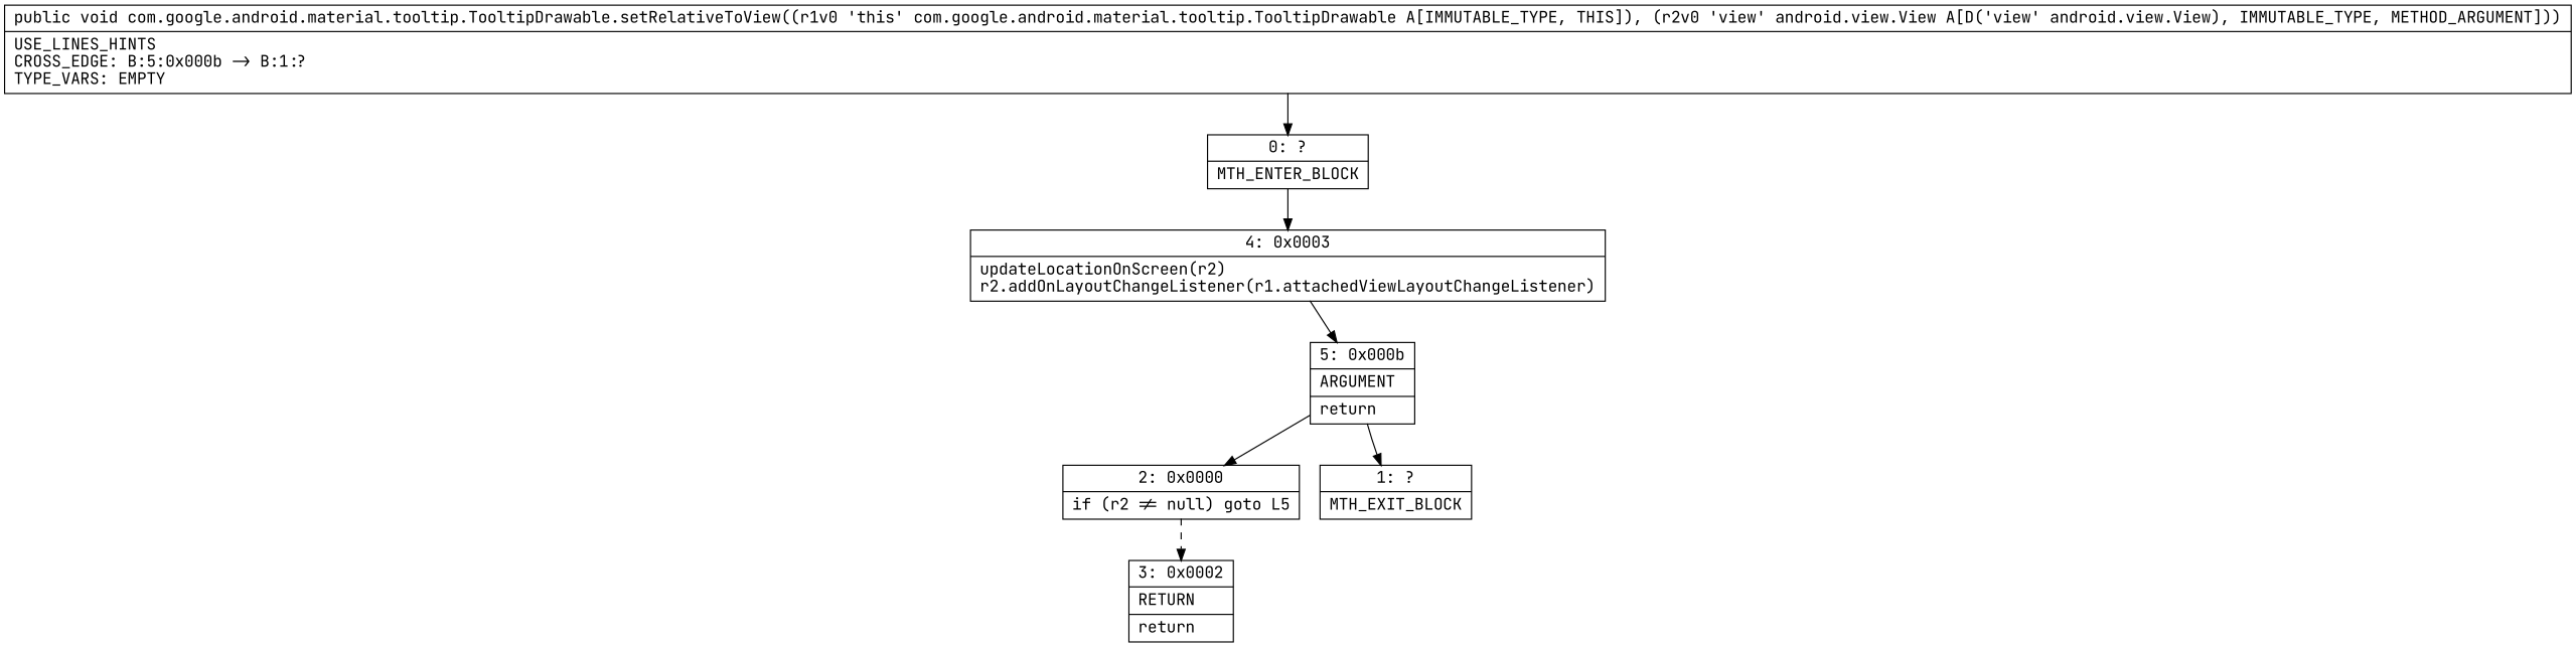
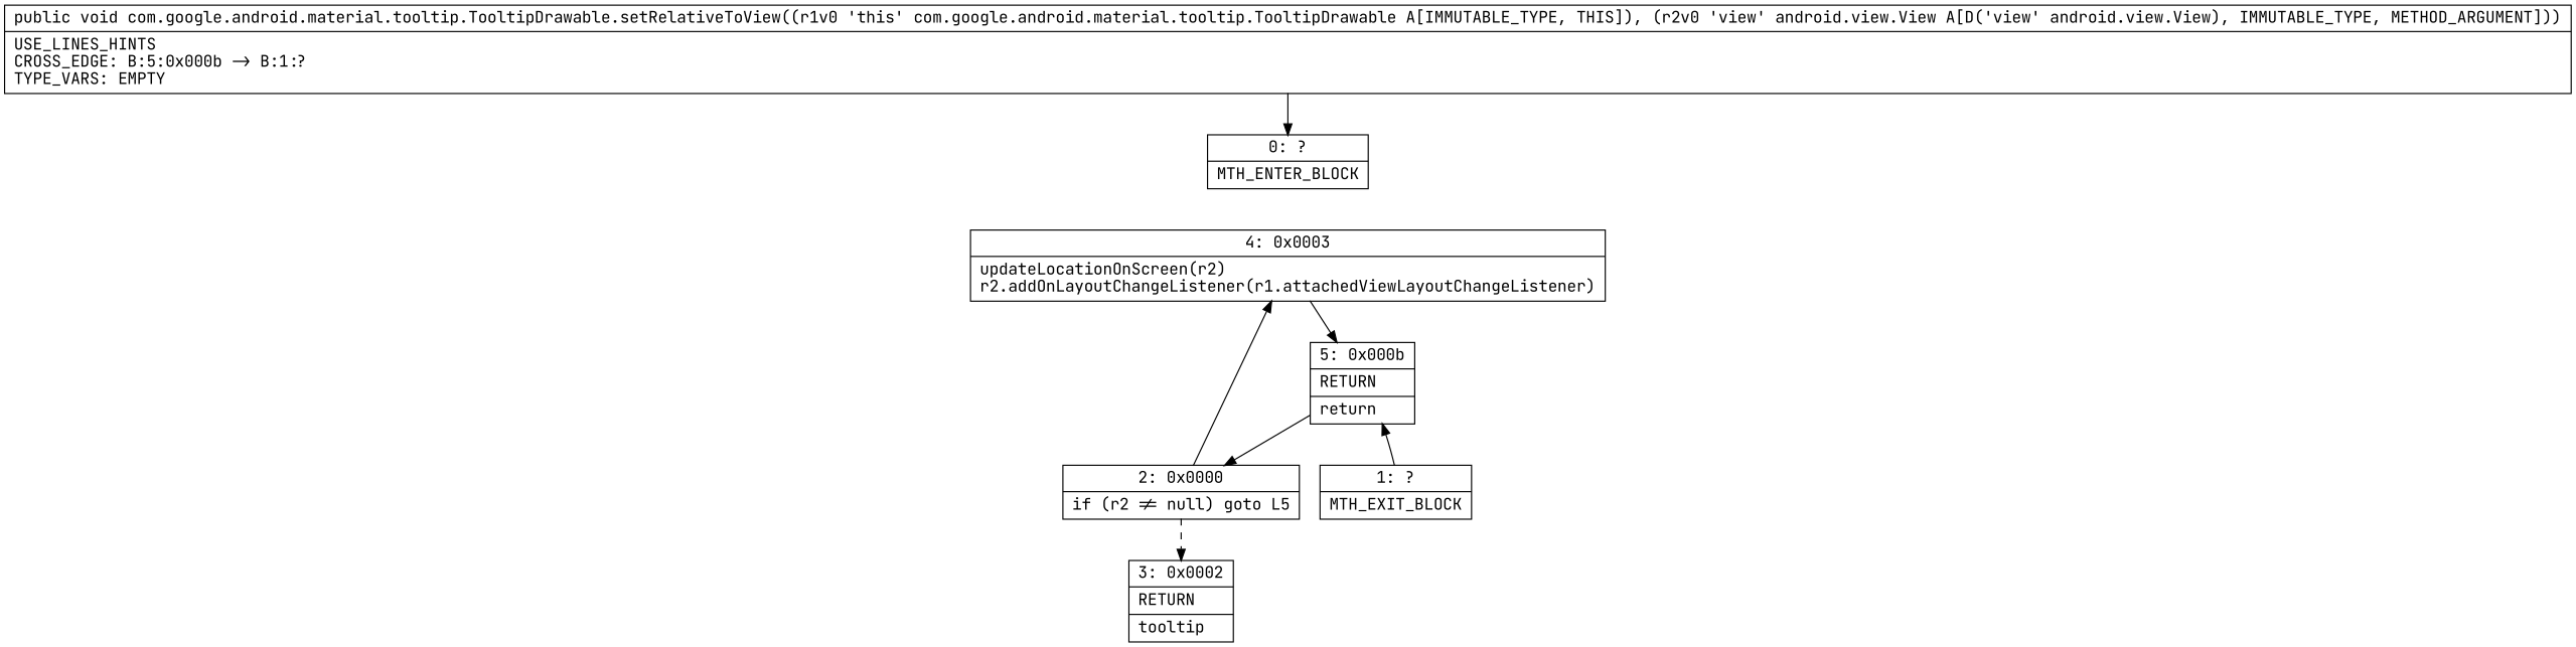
  digraph {
    fontname="JetBrains Mono"
    node [fontname="JetBrains Mono" shape=record]
    edge [fontname="JetBrains Mono"]
    n1 [label="{0\:\ ?|MTH_ENTER_BLOCK\l}"]
    n2 [label="{2\:\ 0x0000|if (r2 != null) goto L5\l}"]
-   n3 [label="{3\:\ 0x0002|RETURN\l|return\l}"]
+   n3 [label="{3\:\ 0x0002|RETURN\l|tooltip\l}"]
    n4 [label="{4\:\ 0x0003|updateLocationOnScreen(r2)\lr2.addOnLayoutChangeListener(r1.attachedViewLayoutChangeListener)\l}"]
-   n5 [label="{5\:\ 0x000b|ARGUMENT\l|return\l}"]
+   n5 [label="{5\:\ 0x000b|RETURN\l|return\l}"]
    n6 [label="{1\:\ ?|MTH_EXIT_BLOCK\l}"]
    n7 [label="{public void com.google.android.material.tooltip.TooltipDrawable.setRelativeToView((r1v0 'this' com.google.android.material.tooltip.TooltipDrawable A[IMMUTABLE_TYPE, THIS]), (r2v0 'view' android.view.View A[D('view' android.view.View), IMMUTABLE_TYPE, METHOD_ARGUMENT]))  | USE_LINES_HINTS\lCROSS_EDGE: B:5:0x000b \-\> B:1:?\lTYPE_VARS: EMPTY\l}"]
    n2 -> n3 [style=dashed]
-   n1 -> n4
+   n2 -> n4
    n4 -> n5
    n5 -> n2
-   n5 -> n6
+   n6 -> n5
    n7 -> n1
  }
